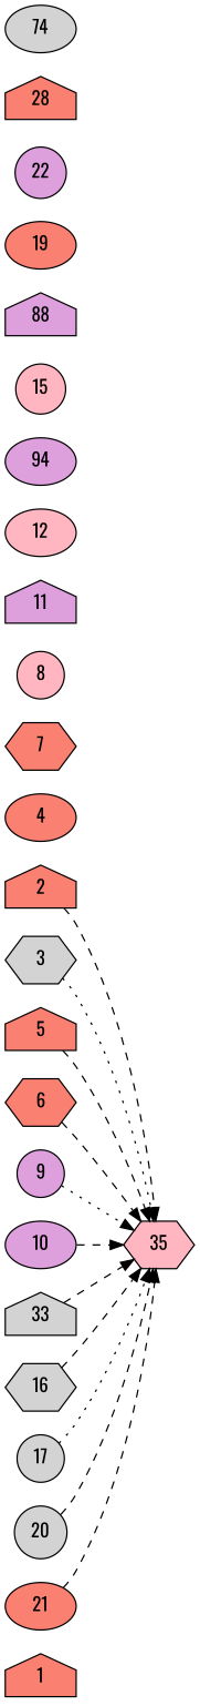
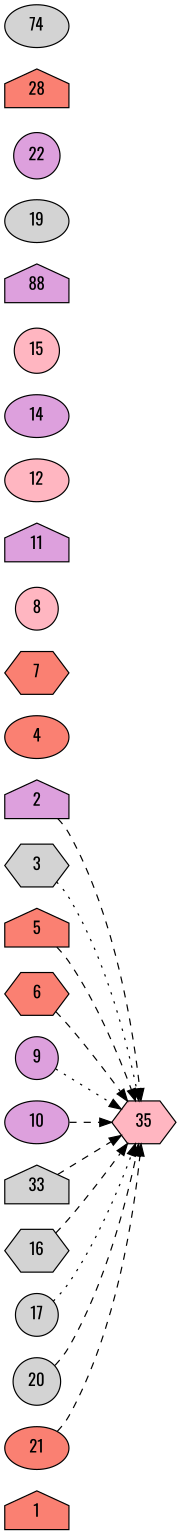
  digraph {
    fontname=Oswald
    rankdir=LR
    node [alpha=0.19 fillcolor=salmon fontname=Oswald shape=house style=filled]
    edge [fontname=Oswald style=dashed]
    1 [alpha=0.17 expect_size=47180800]
-   2 [alpha=0.05 expect_size=21832704]
+   2 [alpha=0.05 expect_size=21832704 fillcolor=plum]
    n3 [alpha=0.11 expect_size=19596288 fillcolor=lightpink label=35 shape=hexagon]
    3 [alpha=0.16 expect_size=14631936 fillcolor=lightgrey shape=hexagon]
    4 [expect_size=31569920 shape=ellipse]
    5 [expect_size=33226752]
    6 [alpha=0.16 expect_size=51206144 shape=hexagon]
    7 [alpha=0.16 expect_size=13220864 shape=hexagon]
    8 [alpha=0.13 expect_size=38236160 fillcolor=lightpink shape=circle]
    9 [alpha=0.12 expect_size=50382848 fillcolor=plum shape=circle]
    10 [alpha=0.09 expect_size=28735488 fillcolor=plum shape=ellipse]
    11 [alpha=0.18 expect_size=41894912 fillcolor=plum]
    12 [alpha=0.12 expect_size=33950720 fillcolor=lightpink shape=ellipse]
    n14 [expect_size=45265920 fillcolor=lightgrey label=33]
-   14 [alpha=0.00 expect_size=35544064 fillcolor=plum shape=ellipse label=94]
+   14 [alpha=0.00 expect_size=35544064 fillcolor=plum shape=ellipse]
    15 [alpha=0.09 expect_size=33317888 fillcolor=lightpink shape=circle]
    16 [alpha=0.09 expect_size=30105600 fillcolor=lightgrey shape=hexagon]
    17 [alpha=0.17 expect_size=21155840 fillcolor=lightgrey shape=circle]
    n19 [alpha=0.06 expect_size=11621376 fillcolor=plum label=88]
-   19 [alpha=0.07 expect_size=41730048 shape=ellipse]
+   19 [alpha=0.07 expect_size=41730048 fillcolor=lightgrey shape=ellipse]
    20 [alpha=0.07 expect_size=22818816 fillcolor=lightgrey shape=circle]
    21 [alpha=0.05 expect_size=45185024 shape=ellipse]
    22 [alpha=0.10 expect_size=39896064 fillcolor=plum shape=circle]
    n24 [expect_size=20455424 label=28]
    n25 [expect_size=18572288 fillcolor=lightgrey label=74 shape=ellipse]
    2 -> n3
    3 -> n3 [style=dotted]
    5 -> n3
    6 -> n3
    9 -> n3 [style=dotted]
    10 -> n3
    n14 -> n3
    16 -> n3
    17 -> n3 [style=dotted]
    20 -> n3
    21 -> n3
  }
